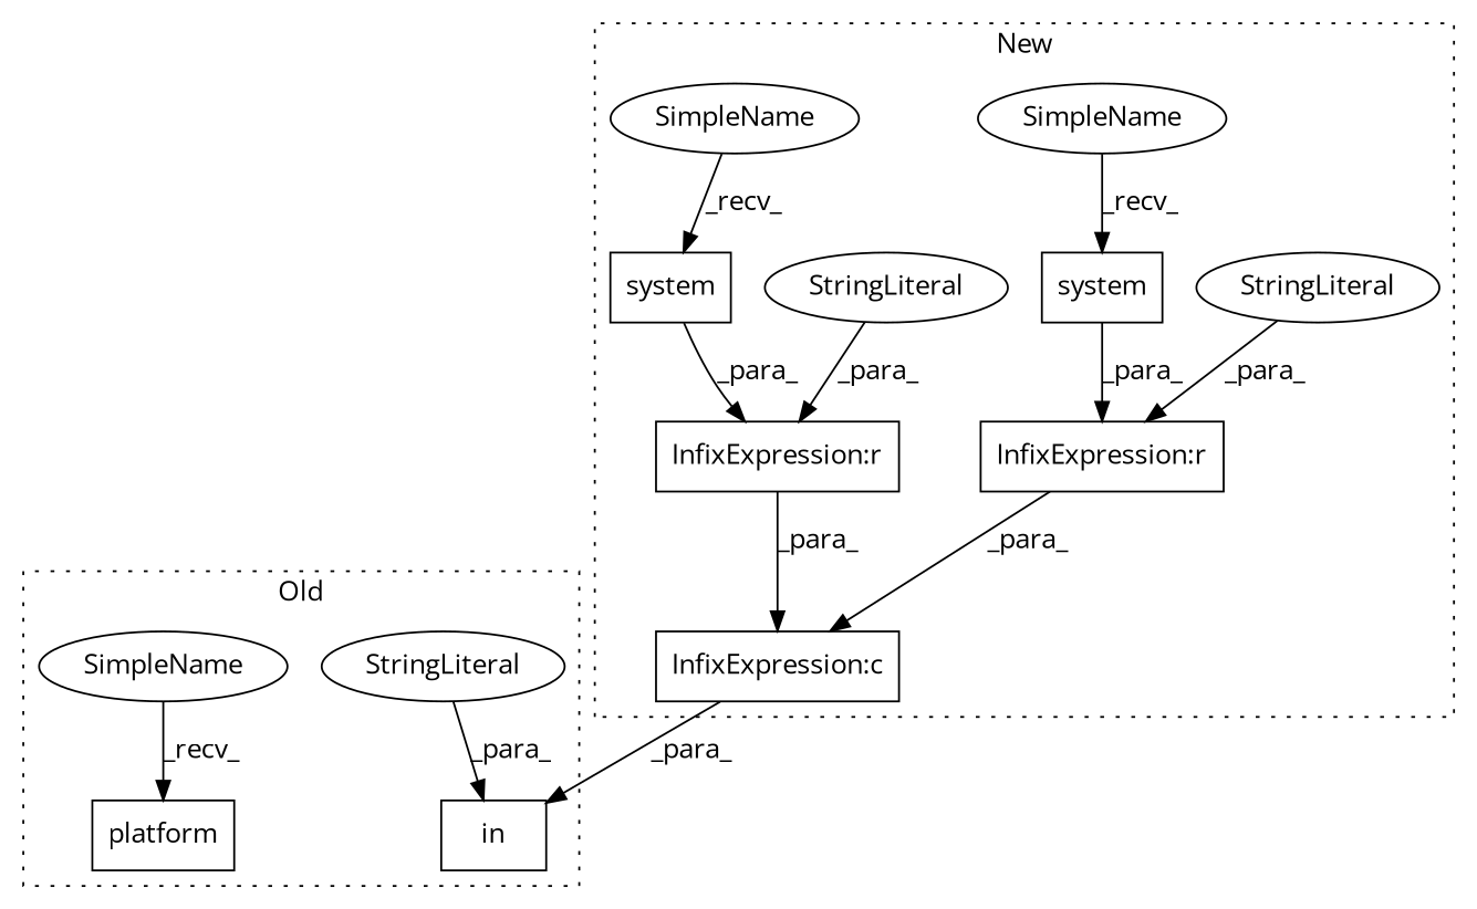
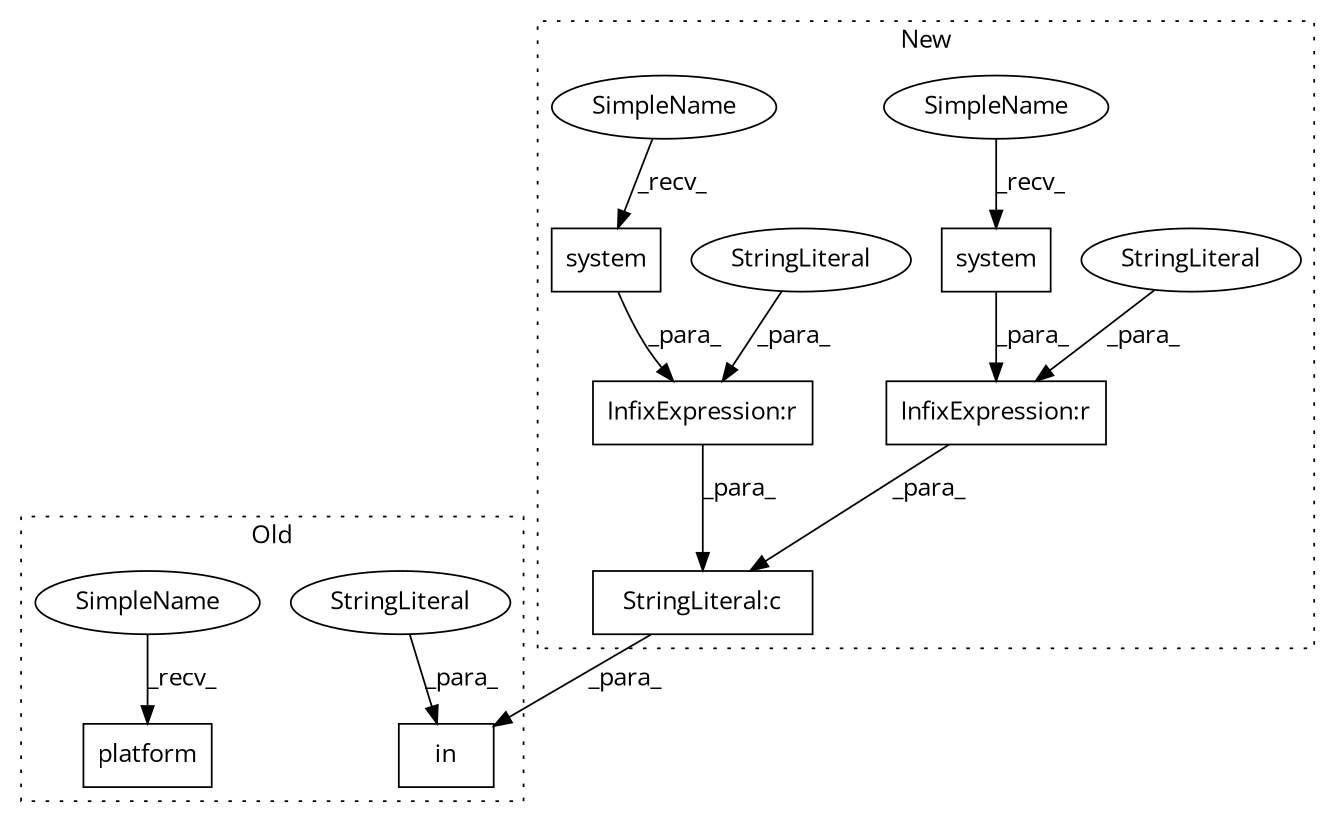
  digraph {
    fontname="Open Sans"
    node [a=32 fontname="Open Sans" l=8 s=866 shape=box]
    edge [fontname="Open Sans"]
    n1 [a=105 l=31 label=in]
    n2 [l=10 label=platform s=887]
    n3 [a=45 label=StringLiteral shape=ellipse]
    n4 [a=42 label=SimpleName s=878 shape=ellipse]
    n5 [label=system s=907]
    n6 [a=27 l=4 label="InfixExpression:r" s=915]
-   n7 [a=27 l=4 label="InfixExpression:c" s=893]
+   n7 [a=27 l=4 label="StringLiteral:c" s=893]
    n8 [a=27 l=4 label="InfixExpression:r" s=880]
    n9 [label=system s=872]
    n10 [a=45 label=StringLiteral s=884 shape=ellipse]
    n11 [a=45 l=9 label=StringLiteral s=919 shape=ellipse]
    n12 [a=42 label=SimpleName s=898 shape=ellipse]
    n13 [a=42 label=SimpleName s=863 shape=ellipse]
    subgraph cluster_1 {
      label=Old
      style=dotted
      n1
      n2
      n3
      n4
    }
    subgraph cluster_2 {
      label=New
      style=dotted
      n5
      n6
      n7
      n8
      n9
      n10
      n11
      n12
      n13
    }
    n3 -> n1 [label=_para_]
    n4 -> n2 [label=_recv_]
    n5 -> n6 [label=_para_]
    n6 -> n7 [label=_para_]
    n7 -> n1 [label=_para_]
    n8 -> n7 [label=_para_]
    n9 -> n8 [label=_para_]
    n10 -> n8 [label=_para_]
    n11 -> n6 [label=_para_]
    n12 -> n5 [label=_recv_]
    n13 -> n9 [label=_recv_]
  }
